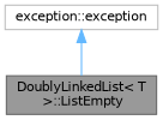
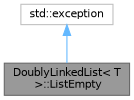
  digraph {
    node [fontname=Helvetica fontsize=10 shape=box style=filled]
    n1 [color=gray40 fillcolor=grey60 fontcolor=black height=0.2 label="DoublyLinkedList\< T\l \>::ListEmpty" width=0.4]
-   n2 [color=grey75 fillcolor=white height=0.2 label="exception::exception" width=0.4]
+   n2 [color=grey75 fillcolor=white height=0.2 label="std::exception" width=0.4]
    n2 -> n1 [color=steelblue1 dir=back fontname=Helvetica fontsize=10 labelfontname=Helvetica labelfontsize=10 style=solid]
  }
